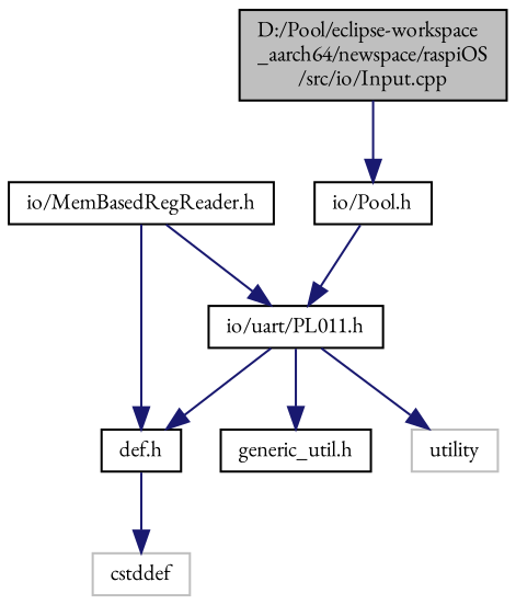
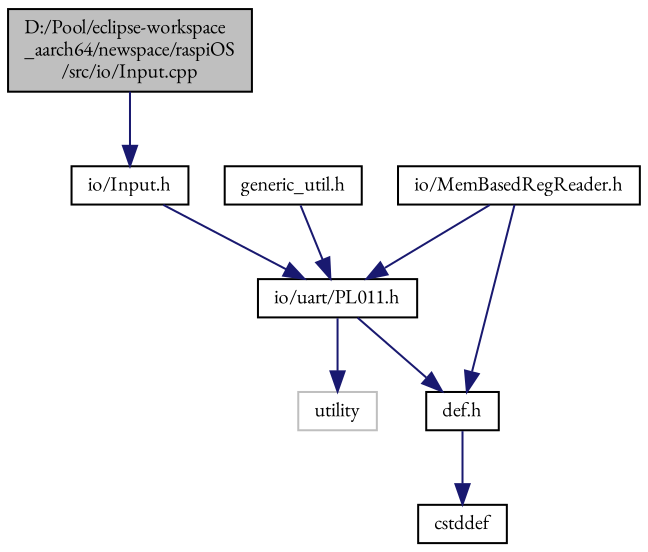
  digraph {
    fontname="EB Garamond"
    node [color=black fillcolor=white fontname="EB Garamond" fontsize=10 shape=record style=filled]
    edge [color=midnightblue fontname="EB Garamond" fontsize=10 labelfontname=Helvetica labelfontsize=10 style=solid]
    n1 [fillcolor=grey75 fontcolor=black height=0.2 label="D:/Pool/eclipse-workspace\l_aarch64/newspace/raspiOS\l/src/io/Input.cpp" width=0.4]
-   n2 [height=0.2 label="io/Pool.h" width=0.4]
+   n2 [height=0.2 label="io/Input.h" width=0.4]
    n3 [height=0.2 label="io/uart/PL011.h" width=0.4]
    n4 [height=0.2 label="def.h" width=0.4]
    n5 [height=0.2 label="generic_util.h" width=0.4]
    n6 [color=grey75 height=0.2 label=utility width=0.4]
-   n7 [color=grey75 height=0.2 label=cstddef width=0.4]
+   n7 [height=0.2 label=cstddef width=0.4]
    n8 [height=0.2 label="io/MemBasedRegReader.h" width=0.4]
    n1 -> n2
    n2 -> n3
    n3 -> n4
-   n3 -> n5
+   n5 -> n3
    n3 -> n6
    n4 -> n7
    n8 -> n3
    n8 -> n4
  }
